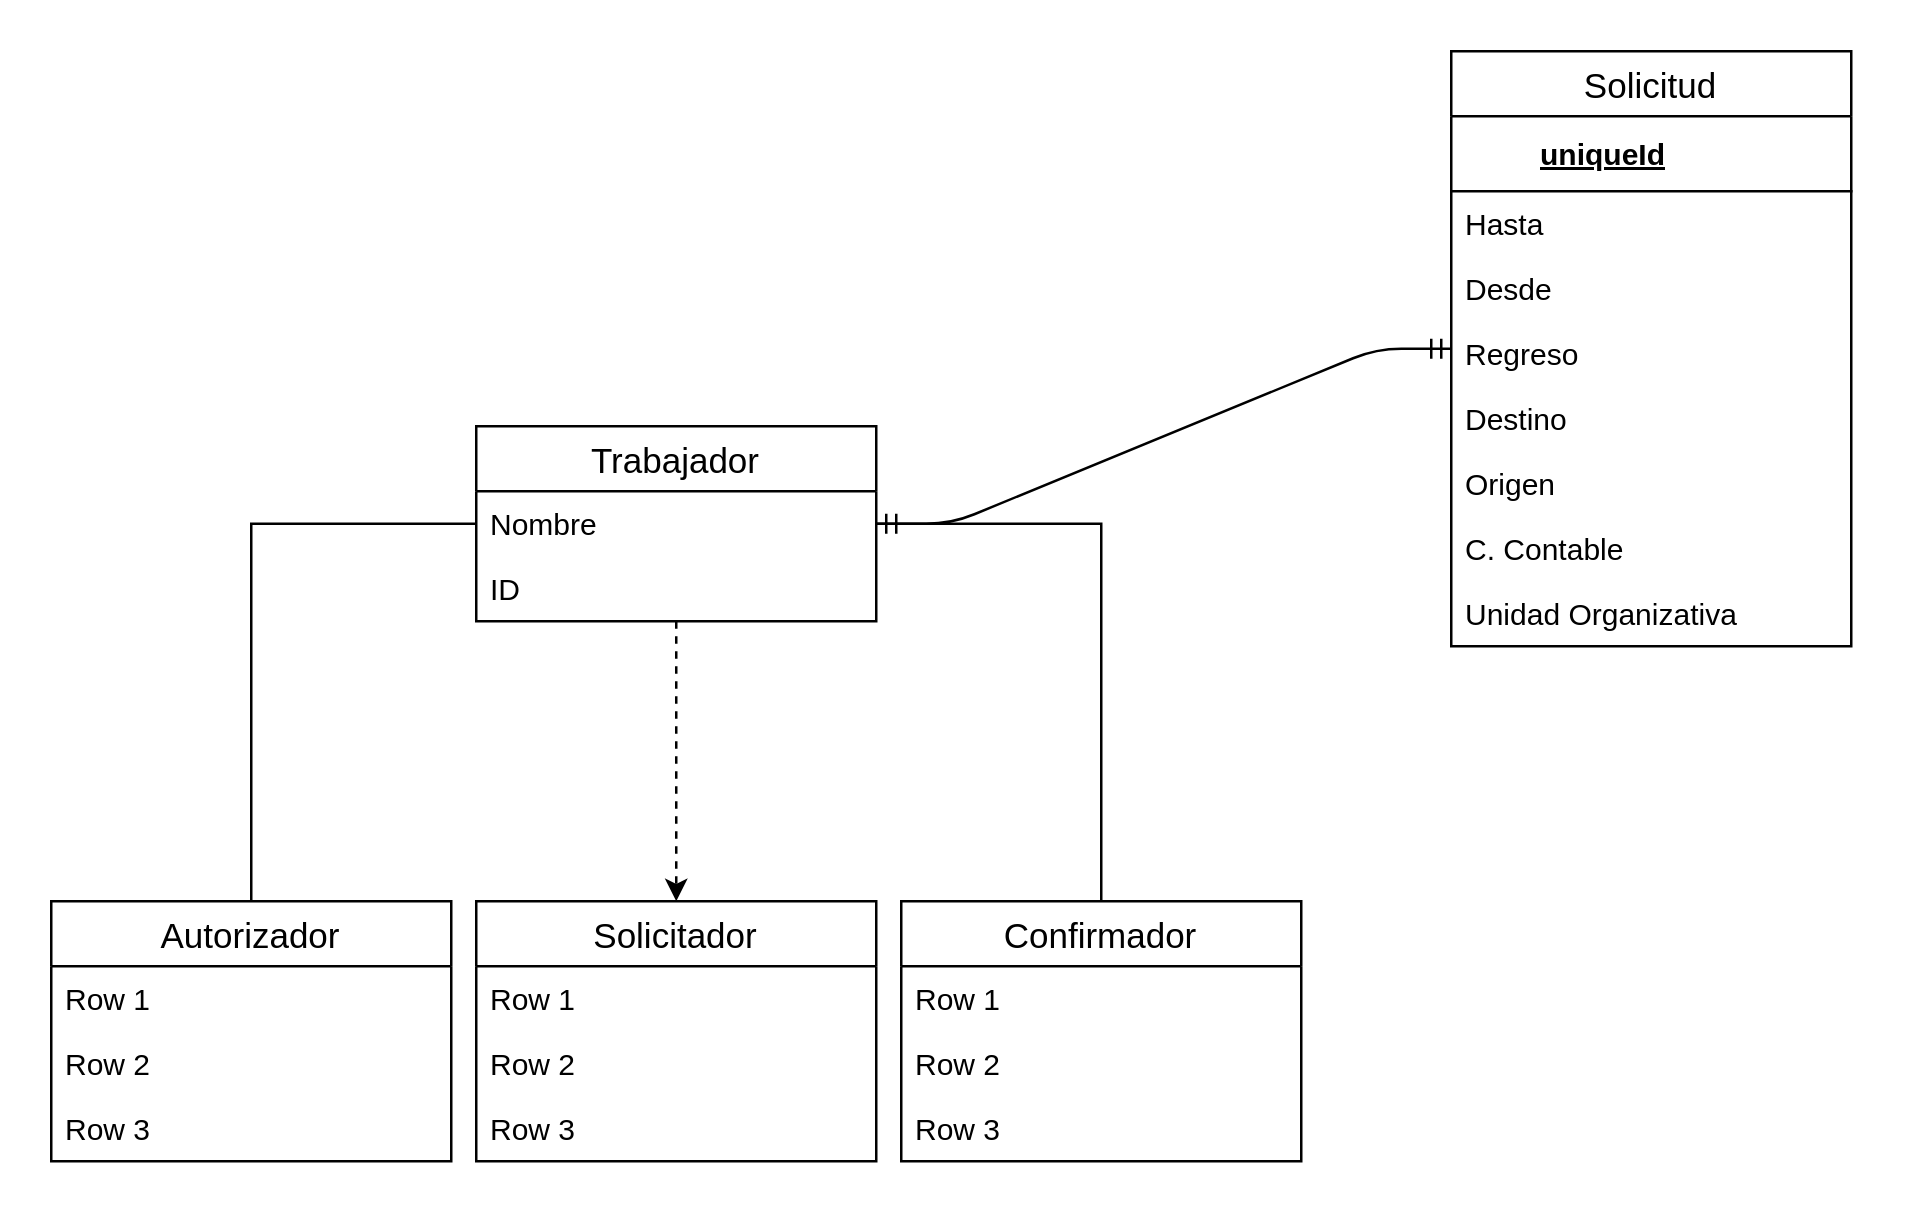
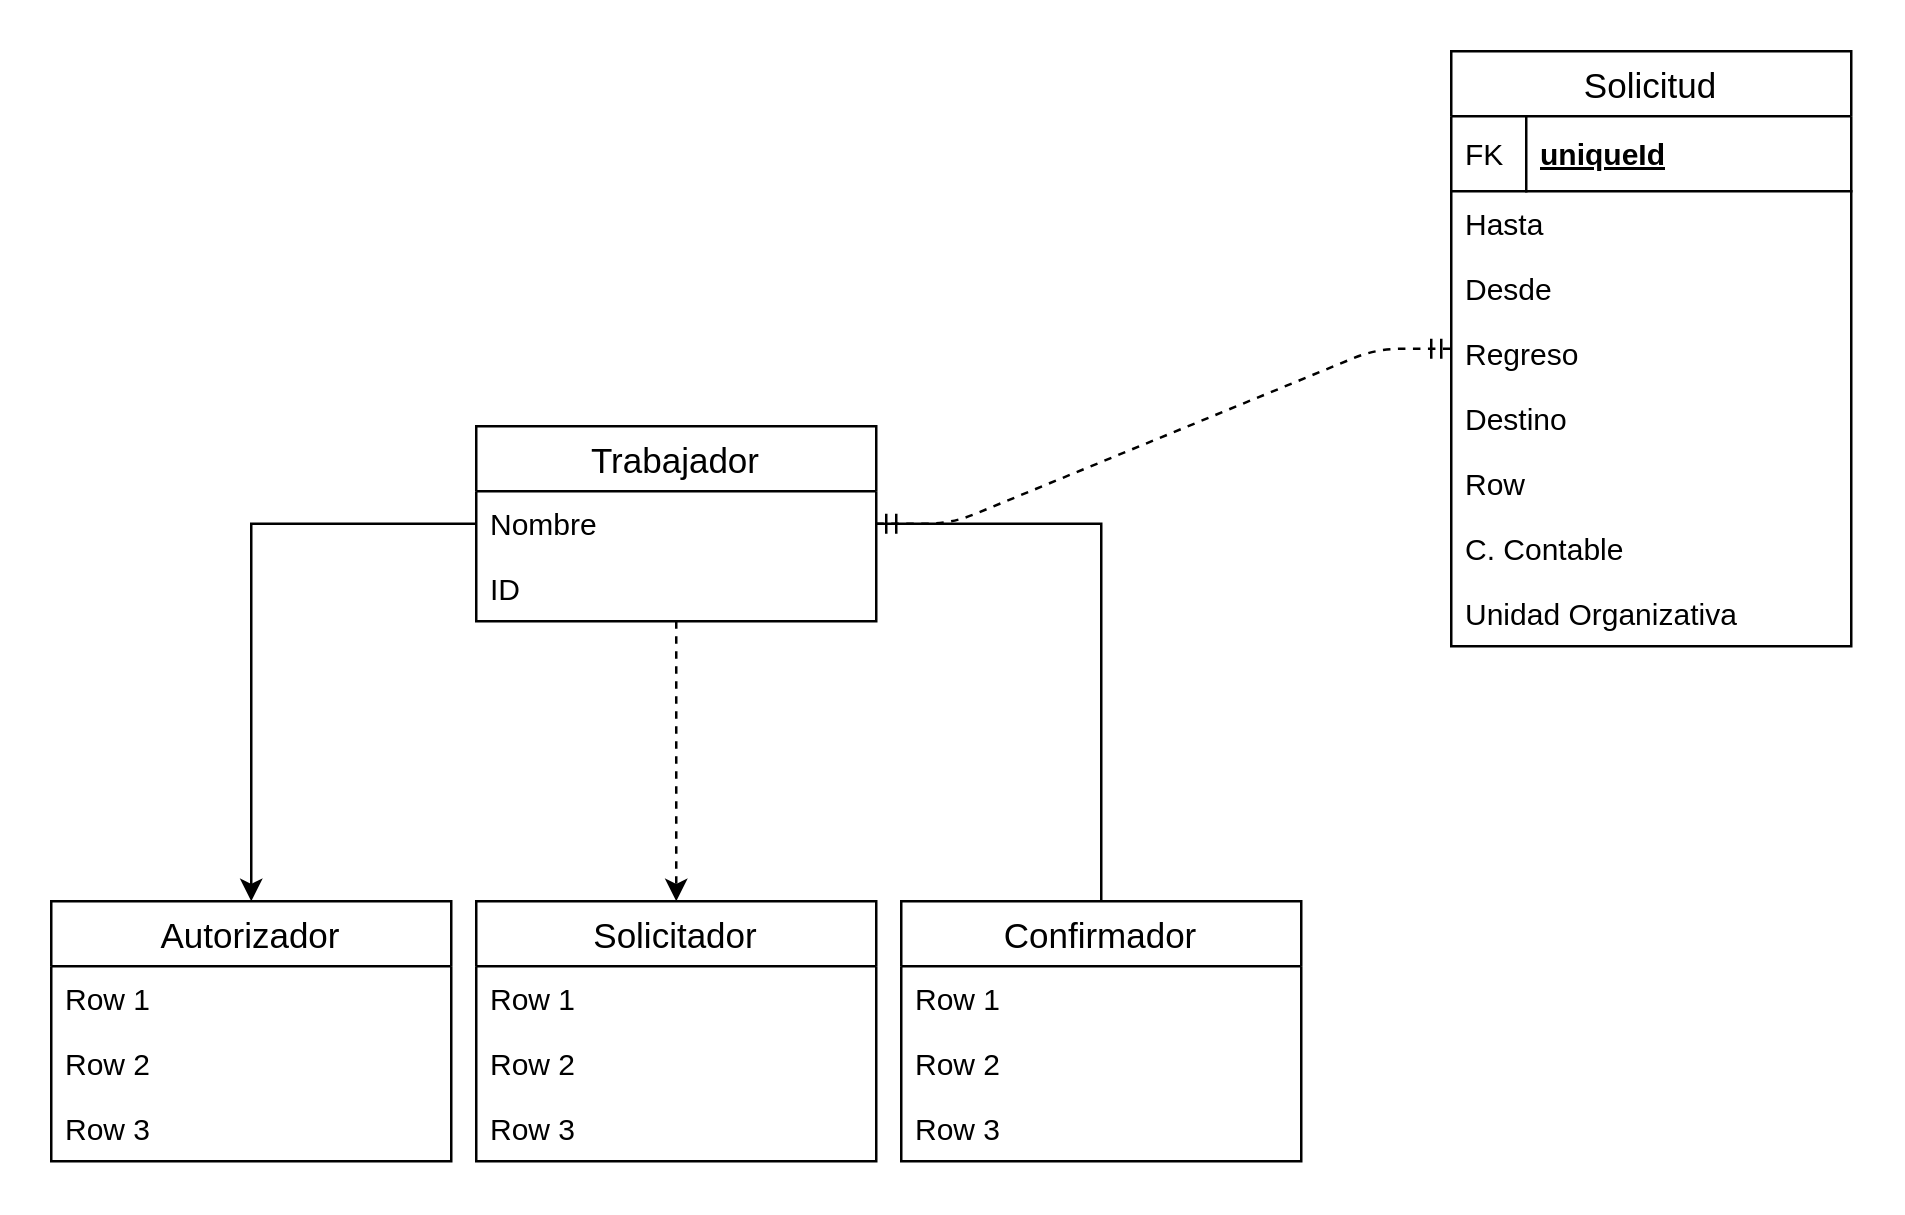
  <mxCell id="0" />
  <mxCell id="1" parent="0" />
- <mxCell id="2" style="edgeStyle=orthogonalEdgeStyle;rounded=0;orthogonalLoop=1;jettySize=auto;html=1;endArrow=none;" edge="1" parent="1" source="28" target="13"><mxGeometry relative="1" as="geometry" /></mxCell>
+ <mxCell id="2" style="edgeStyle=orthogonalEdgeStyle;rounded=0;orthogonalLoop=1;jettySize=auto;html=1;" edge="1" parent="1" source="28" target="13"><mxGeometry relative="1" as="geometry" /></mxCell>
  <mxCell id="3" style="edgeStyle=orthogonalEdgeStyle;rounded=0;orthogonalLoop=1;jettySize=auto;html=1;dashed=1;" edge="1" parent="1" source="28" target="5"><mxGeometry relative="1" as="geometry" /></mxCell>
  <mxCell id="4" style="edgeStyle=orthogonalEdgeStyle;rounded=0;orthogonalLoop=1;jettySize=auto;html=1;endArrow=none;" edge="1" parent="1" source="28" target="9"><mxGeometry relative="1" as="geometry" /></mxCell>
  <mxCell id="5" value="Solicitador" style="swimlane;fontStyle=0;childLayout=stackLayout;horizontal=1;startSize=26;horizontalStack=0;resizeParent=1;resizeParentMax=0;resizeLast=0;collapsible=1;marginBottom=0;align=center;fontSize=14;" vertex="1" parent="1"><mxGeometry x="190" y="360" width="160" height="104" as="geometry" /></mxCell>
  <mxCell id="6" value="Row 1" style="text;strokeColor=none;fillColor=none;spacingLeft=4;spacingRight=4;overflow=hidden;rotatable=0;points=[[0,0.5],[1,0.5]];portConstraint=eastwest;fontSize=12;" vertex="1" parent="5"><mxGeometry y="26" width="160" height="26" as="geometry" /></mxCell>
  <mxCell id="7" value="Row 2" style="text;strokeColor=none;fillColor=none;spacingLeft=4;spacingRight=4;overflow=hidden;rotatable=0;points=[[0,0.5],[1,0.5]];portConstraint=eastwest;fontSize=12;" vertex="1" parent="5"><mxGeometry y="52" width="160" height="26" as="geometry" /></mxCell>
  <mxCell id="8" value="Row 3" style="text;strokeColor=none;fillColor=none;spacingLeft=4;spacingRight=4;overflow=hidden;rotatable=0;points=[[0,0.5],[1,0.5]];portConstraint=eastwest;fontSize=12;" vertex="1" parent="5"><mxGeometry y="78" width="160" height="26" as="geometry" /></mxCell>
  <mxCell id="9" value="Confirmador" style="swimlane;fontStyle=0;childLayout=stackLayout;horizontal=1;startSize=26;horizontalStack=0;resizeParent=1;resizeParentMax=0;resizeLast=0;collapsible=1;marginBottom=0;align=center;fontSize=14;" vertex="1" parent="1"><mxGeometry x="360" y="360" width="160" height="104" as="geometry" /></mxCell>
  <mxCell id="10" value="Row 1" style="text;strokeColor=none;fillColor=none;spacingLeft=4;spacingRight=4;overflow=hidden;rotatable=0;points=[[0,0.5],[1,0.5]];portConstraint=eastwest;fontSize=12;" vertex="1" parent="9"><mxGeometry y="26" width="160" height="26" as="geometry" /></mxCell>
  <mxCell id="11" value="Row 2" style="text;strokeColor=none;fillColor=none;spacingLeft=4;spacingRight=4;overflow=hidden;rotatable=0;points=[[0,0.5],[1,0.5]];portConstraint=eastwest;fontSize=12;" vertex="1" parent="9"><mxGeometry y="52" width="160" height="26" as="geometry" /></mxCell>
  <mxCell id="12" value="Row 3" style="text;strokeColor=none;fillColor=none;spacingLeft=4;spacingRight=4;overflow=hidden;rotatable=0;points=[[0,0.5],[1,0.5]];portConstraint=eastwest;fontSize=12;" vertex="1" parent="9"><mxGeometry y="78" width="160" height="26" as="geometry" /></mxCell>
  <mxCell id="13" value="Autorizador" style="swimlane;fontStyle=0;childLayout=stackLayout;horizontal=1;startSize=26;horizontalStack=0;resizeParent=1;resizeParentMax=0;resizeLast=0;collapsible=1;marginBottom=0;align=center;fontSize=14;" vertex="1" parent="1"><mxGeometry x="20" y="360" width="160" height="104" as="geometry" /></mxCell>
  <mxCell id="14" value="Row 1" style="text;strokeColor=none;fillColor=none;spacingLeft=4;spacingRight=4;overflow=hidden;rotatable=0;points=[[0,0.5],[1,0.5]];portConstraint=eastwest;fontSize=12;" vertex="1" parent="13"><mxGeometry y="26" width="160" height="26" as="geometry" /></mxCell>
  <mxCell id="15" value="Row 2" style="text;strokeColor=none;fillColor=none;spacingLeft=4;spacingRight=4;overflow=hidden;rotatable=0;points=[[0,0.5],[1,0.5]];portConstraint=eastwest;fontSize=12;" vertex="1" parent="13"><mxGeometry y="52" width="160" height="26" as="geometry" /></mxCell>
  <mxCell id="16" value="Row 3" style="text;strokeColor=none;fillColor=none;spacingLeft=4;spacingRight=4;overflow=hidden;rotatable=0;points=[[0,0.5],[1,0.5]];portConstraint=eastwest;fontSize=12;" vertex="1" parent="13"><mxGeometry y="78" width="160" height="26" as="geometry" /></mxCell>
  <mxCell id="17" value="Solicitud" style="swimlane;fontStyle=0;childLayout=stackLayout;horizontal=1;startSize=26;horizontalStack=0;resizeParent=1;resizeParentMax=0;resizeLast=0;collapsible=1;marginBottom=0;align=center;fontSize=14;" vertex="1" parent="1"><mxGeometry x="580" y="20" width="160" height="238" as="geometry" /></mxCell>
  <mxCell id="18" value="uniqueId" style="shape=partialRectangle;top=0;left=0;right=0;bottom=1;align=left;verticalAlign=middle;fillColor=none;spacingLeft=34;spacingRight=4;overflow=hidden;rotatable=0;points=[[0,0.5],[1,0.5]];portConstraint=eastwest;dropTarget=0;fontStyle=5;fontSize=12;" vertex="1" parent="17"><mxGeometry y="26" width="160" height="30" as="geometry" /></mxCell>
+ <mxCell id="19" value="FK" style="shape=partialRectangle;top=0;left=0;bottom=0;fillColor=none;align=left;verticalAlign=middle;spacingLeft=4;spacingRight=4;overflow=hidden;rotatable=0;points=[];portConstraint=eastwest;part=1;fontSize=12;" vertex="1" connectable="0" parent="18"><mxGeometry width="30" height="30" as="geometry" /></mxCell>
  <mxCell id="20" value="Hasta" style="text;strokeColor=none;fillColor=none;spacingLeft=4;spacingRight=4;overflow=hidden;rotatable=0;points=[[0,0.5],[1,0.5]];portConstraint=eastwest;fontSize=12;" vertex="1" parent="17"><mxGeometry y="56" width="160" height="26" as="geometry" /></mxCell>
  <mxCell id="21" value="Desde" style="text;strokeColor=none;fillColor=none;spacingLeft=4;spacingRight=4;overflow=hidden;rotatable=0;points=[[0,0.5],[1,0.5]];portConstraint=eastwest;fontSize=12;" vertex="1" parent="17"><mxGeometry y="82" width="160" height="26" as="geometry" /></mxCell>
  <mxCell id="22" value="Regreso" style="text;strokeColor=none;fillColor=none;spacingLeft=4;spacingRight=4;overflow=hidden;rotatable=0;points=[[0,0.5],[1,0.5]];portConstraint=eastwest;fontSize=12;" vertex="1" parent="17"><mxGeometry y="108" width="160" height="26" as="geometry" /></mxCell>
  <mxCell id="23" value="Destino" style="text;strokeColor=none;fillColor=none;spacingLeft=4;spacingRight=4;overflow=hidden;rotatable=0;points=[[0,0.5],[1,0.5]];portConstraint=eastwest;fontSize=12;" vertex="1" parent="17"><mxGeometry y="134" width="160" height="26" as="geometry" /></mxCell>
- <mxCell id="24" value="Origen" style="text;strokeColor=none;fillColor=none;spacingLeft=4;spacingRight=4;overflow=hidden;rotatable=0;points=[[0,0.5],[1,0.5]];portConstraint=eastwest;fontSize=12;" vertex="1" parent="17"><mxGeometry y="160" width="160" height="26" as="geometry" /></mxCell>
+ <mxCell id="24" value="Row" style="text;strokeColor=none;fillColor=none;spacingLeft=4;spacingRight=4;overflow=hidden;rotatable=0;points=[[0,0.5],[1,0.5]];portConstraint=eastwest;fontSize=12;" vertex="1" parent="17"><mxGeometry y="160" width="160" height="26" as="geometry" /></mxCell>
  <mxCell id="25" value="C. Contable" style="text;strokeColor=none;fillColor=none;spacingLeft=4;spacingRight=4;overflow=hidden;rotatable=0;points=[[0,0.5],[1,0.5]];portConstraint=eastwest;fontSize=12;" vertex="1" parent="17"><mxGeometry y="186" width="160" height="26" as="geometry" /></mxCell>
  <mxCell id="26" value="Unidad Organizativa" style="text;strokeColor=none;fillColor=none;spacingLeft=4;spacingRight=4;overflow=hidden;rotatable=0;points=[[0,0.5],[1,0.5]];portConstraint=eastwest;fontSize=12;" vertex="1" parent="17"><mxGeometry y="212" width="160" height="26" as="geometry" /></mxCell>
- <mxCell id="27" value="" style="edgeStyle=entityRelationEdgeStyle;fontSize=12;html=1;endArrow=ERmandOne;startArrow=ERmandOne;" edge="1" parent="1" source="28" target="17"><mxGeometry width="100" height="100" relative="1" as="geometry"><mxPoint x="370" y="280" as="sourcePoint" /><mxPoint x="470" y="180" as="targetPoint" /></mxGeometry></mxCell>
+ <mxCell id="27" value="" style="edgeStyle=entityRelationEdgeStyle;fontSize=12;html=1;endArrow=ERmandOne;startArrow=ERmandOne;dashed=1;" edge="1" parent="1" source="28" target="17"><mxGeometry width="100" height="100" relative="1" as="geometry"><mxPoint x="370" y="280" as="sourcePoint" /><mxPoint x="470" y="180" as="targetPoint" /></mxGeometry></mxCell>
  <mxCell id="28" value="Trabajador" style="swimlane;fontStyle=0;childLayout=stackLayout;horizontal=1;startSize=26;horizontalStack=0;resizeParent=1;resizeParentMax=0;resizeLast=0;collapsible=1;marginBottom=0;align=center;fontSize=14;" vertex="1" parent="1"><mxGeometry x="190" y="170" width="160" height="78" as="geometry" /></mxCell>
  <mxCell id="29" value="Nombre" style="text;strokeColor=none;fillColor=none;spacingLeft=4;spacingRight=4;overflow=hidden;rotatable=0;points=[[0,0.5],[1,0.5]];portConstraint=eastwest;fontSize=12;" vertex="1" parent="28"><mxGeometry y="26" width="160" height="26" as="geometry" /></mxCell>
  <mxCell id="30" value="ID" style="text;strokeColor=none;fillColor=none;spacingLeft=4;spacingRight=4;overflow=hidden;rotatable=0;points=[[0,0.5],[1,0.5]];portConstraint=eastwest;fontSize=12;" vertex="1" parent="28"><mxGeometry y="52" width="160" height="26" as="geometry" /></mxCell>
